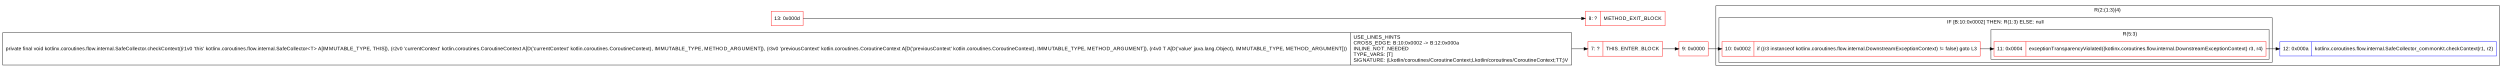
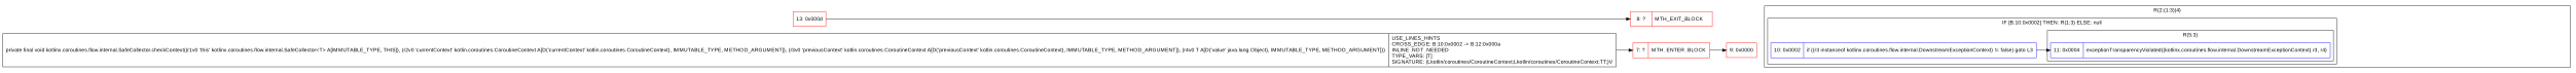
  digraph {
    fontname="Liberation Sans"
    rankdir=LR
    node [color=red fontname="Liberation Sans" shape=record]
    edge [fontname="Liberation Sans"]
-   n1 [label="{11\:\ 0x0004|exceptionTransparencyViolated((kotlinx.coroutines.flow.internal.DownstreamExceptionContext) r3, r4)\l}"]
-   n2 [label="{10\:\ 0x0002|if ((r3 instanceof kotlinx.coroutines.flow.internal.DownstreamExceptionContext) != false) goto L3\l}"]
-   n3 [color=blue label="{12\:\ 0x000a|kotlinx.coroutines.flow.internal.SafeCollector_commonKt.checkContext(r1, r2)\l}"]
+   n1 [color=blue label="{11\:\ 0x0004|exceptionTransparencyViolated((kotlinx.coroutines.flow.internal.DownstreamExceptionContext) r3, r4)\l}"]
+   n2 [color=blue label="{10\:\ 0x0002|if ((r3 instanceof kotlinx.coroutines.flow.internal.DownstreamExceptionContext) != false) goto L3\l}"]
    n4 [label="{13\:\ 0x000d}"]
-   n5 [label="{8\:\ ?|METHOD_EXIT_BLOCK\l}"]
-   n6 [label="{7\:\ ?|THIS_ENTER_BLOCK\l}"]
+   n5 [label="{8\:\ ?|MTH_EXIT_BLOCK\l}"]
+   n6 [label="{7\:\ ?|MTH_ENTER_BLOCK\l}"]
    n7 [label="{9\:\ 0x0000}"]
    n8 [label="{private final void kotlinx.coroutines.flow.internal.SafeCollector.checkContext((r1v0 'this' kotlinx.coroutines.flow.internal.SafeCollector\<T\> A[IMMUTABLE_TYPE, THIS]), (r2v0 'currentContext' kotlin.coroutines.CoroutineContext A[D('currentContext' kotlin.coroutines.CoroutineContext), IMMUTABLE_TYPE, METHOD_ARGUMENT]), (r3v0 'previousContext' kotlin.coroutines.CoroutineContext A[D('previousContext' kotlin.coroutines.CoroutineContext), IMMUTABLE_TYPE, METHOD_ARGUMENT]), (r4v0 T A[D('value' java.lang.Object), IMMUTABLE_TYPE, METHOD_ARGUMENT]))  | USE_LINES_HINTS\lCROSS_EDGE: B:10:0x0002 \-\> B:12:0x000a\lINLINE_NOT_NEEDED\lTYPE_VARS: [T]\lSIGNATURE: (Lkotlin\/coroutines\/CoroutineContext;Lkotlin\/coroutines\/CoroutineContext;TT;)V\l}" color=""]
    subgraph cluster_1 {
      label="R(2:(1:3)|4)"
-     n3
      subgraph cluster_2 {
        label="IF [B:10:0x0002] THEN: R(1:3) ELSE: null"
        n2
        subgraph cluster_3 {
          label="R(5:3)"
          n1
        }
      }
    }
-   n1 -> n3
    n2 -> n1
    n4 -> n5
    n6 -> n7
-   n7 -> n2
    n8 -> n6
  }
